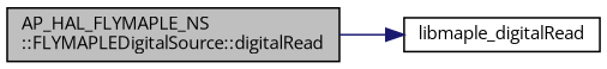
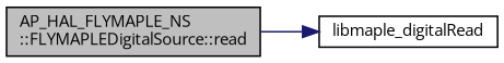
  digraph {
    rankdir=LR
    fontname="Open Sans"
    node [color=black fontname="Open Sans" fontsize=10 shape=record style=filled]
-   n1 [fillcolor=grey75 fontcolor=black height=0.2 label="AP_HAL_FLYMAPLE_NS\l::FLYMAPLEDigitalSource::digitalRead" width=0.4]
+   n1 [fillcolor=grey75 fontcolor=black height=0.2 label="AP_HAL_FLYMAPLE_NS\l::FLYMAPLEDigitalSource::read" width=0.4]
    n2 [fillcolor=white height=0.2 label=libmaple_digitalRead width=0.4]
    n1 -> n2 [color=midnightblue fontname="Open Sans" fontsize=10 labelfontname=Helvetica labelfontsize=10 style=solid]
  }
